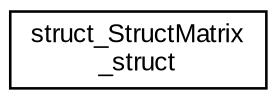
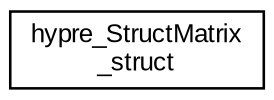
  digraph {
    rankdir=TB
    fontname="Liberation Sans"
-   n1 [color=black fillcolor=white fontname="Liberation Sans" fontsize=10 height=0.2 label="struct_StructMatrix\l_struct" shape=record style=filled width=0.4]
+   n1 [color=black fillcolor=white fontname="Liberation Sans" fontsize=10 height=0.2 label="hypre_StructMatrix\l_struct" shape=record style=filled width=0.4]
  }
